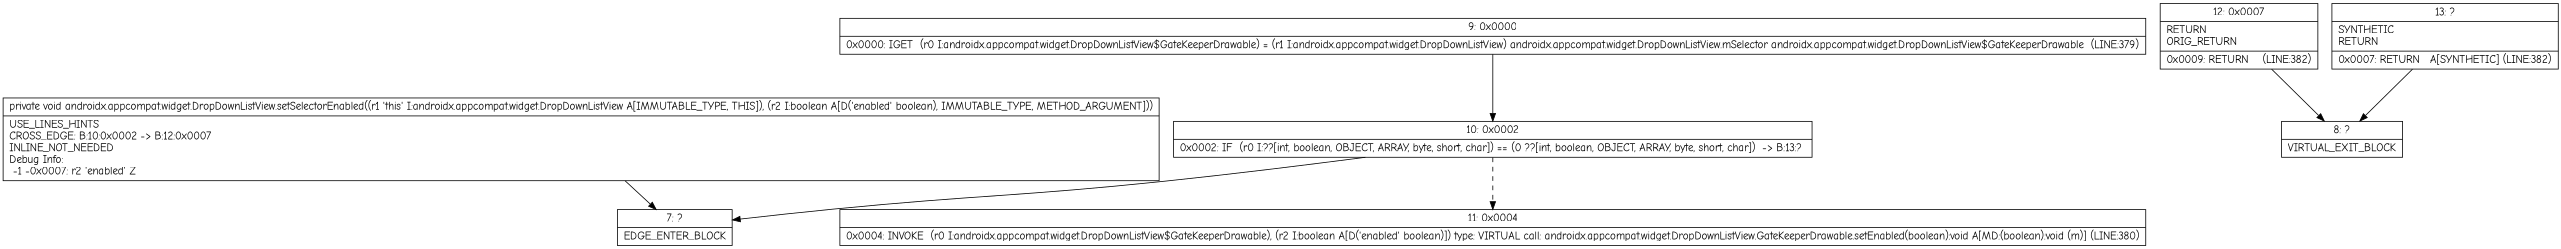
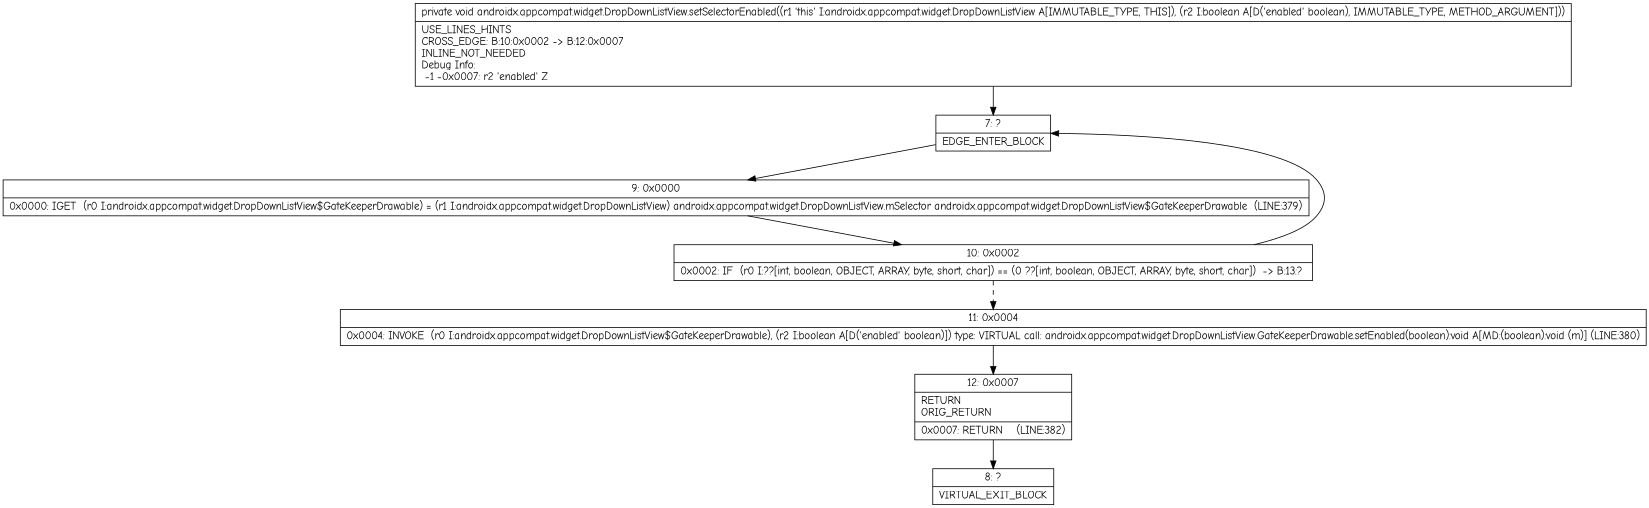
  digraph {
    fontname="Comic Neue"
    node [fontname="Comic Neue" shape=record]
    edge [fontname="Comic Neue"]
    n1 [label="{7\:\ ?|EDGE_ENTER_BLOCK\l}"]
    n2 [label="{9\:\ 0x0000|0x0000: IGET  (r0 I:androidx.appcompat.widget.DropDownListView$GateKeeperDrawable) = (r1 I:androidx.appcompat.widget.DropDownListView) androidx.appcompat.widget.DropDownListView.mSelector androidx.appcompat.widget.DropDownListView$GateKeeperDrawable  (LINE:379)\l}"]
    n3 [label="{10\:\ 0x0002|0x0002: IF  (r0 I:??[int, boolean, OBJECT, ARRAY, byte, short, char]) == (0 ??[int, boolean, OBJECT, ARRAY, byte, short, char])  \-\> B:13:? \l}"]
    n4 [label="{11\:\ 0x0004|0x0004: INVOKE  (r0 I:androidx.appcompat.widget.DropDownListView$GateKeeperDrawable), (r2 I:boolean A[D('enabled' boolean)]) type: VIRTUAL call: androidx.appcompat.widget.DropDownListView.GateKeeperDrawable.setEnabled(boolean):void A[MD:(boolean):void (m)] (LINE:380)\l}"]
-   n5 [label="{12\:\ 0x0007|RETURN\lORIG_RETURN\l|0x0009: RETURN    (LINE:382)\l}"]
-   n6 [label="{13\:\ ?|SYNTHETIC\lRETURN\l|0x0007: RETURN   A[SYNTHETIC] (LINE:382)\l}"]
+   n5 [label="{12\:\ 0x0007|RETURN\lORIG_RETURN\l|0x0007: RETURN    (LINE:382)\l}"]
    n7 [label="{8\:\ ?|VIRTUAL_EXIT_BLOCK\l}"]
    n8 [label="{private void androidx.appcompat.widget.DropDownListView.setSelectorEnabled((r1 'this' I:androidx.appcompat.widget.DropDownListView A[IMMUTABLE_TYPE, THIS]), (r2 I:boolean A[D('enabled' boolean), IMMUTABLE_TYPE, METHOD_ARGUMENT]))  | USE_LINES_HINTS\lCROSS_EDGE: B:10:0x0002 \-\> B:12:0x0007\lINLINE_NOT_NEEDED\lDebug Info:\l  \-1 \-0x0007: r2 'enabled' Z\l}"]
+   n1 -> n2
    n2 -> n3
    n3 -> n1
    n3 -> n4 [style=dashed]
+   n4 -> n5
    n5 -> n7
-   n6 -> n7
    n8 -> n1
  }
